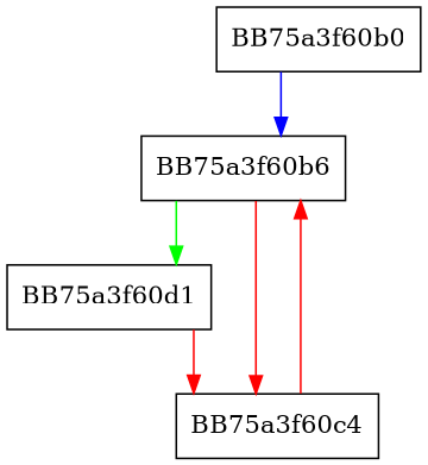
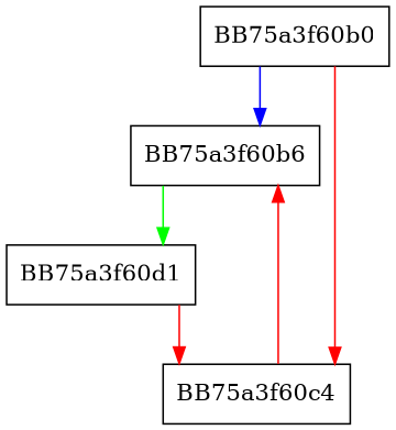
  digraph {
    splines=ortho
    node [shape=box]
    edge [color=red]
    BB75a3f60b0
    BB75a3f60b6
    BB75a3f60d1
    BB75a3f60c4
    BB75a3f60b0 -> BB75a3f60b6 [color=blue]
    BB75a3f60b6 -> BB75a3f60d1 [color=green]
-   BB75a3f60b6 -> BB75a3f60c4
+   BB75a3f60b0 -> BB75a3f60c4
    BB75a3f60d1 -> BB75a3f60c4
    BB75a3f60c4 -> BB75a3f60b6
  }
